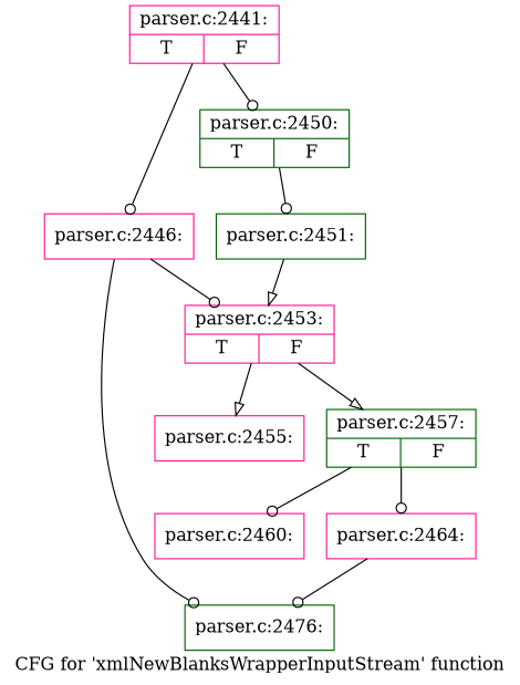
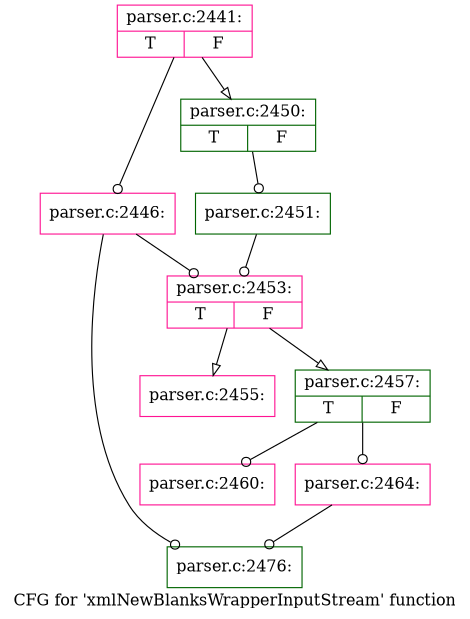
  digraph {
    label="CFG for 'xmlNewBlanksWrapperInputStream' function"
    node [color=deeppink shape=record]
    edge [arrowhead=odot]
    n1 [label="{parser.c:2441:|{<s0>T|<s1>F}}"]
    n2 [label="{parser.c:2446:}"]
    n3 [color=darkgreen label="{parser.c:2450:|{<s0>T|<s1>F}}"]
    n4 [color=darkgreen label="{parser.c:2476:}"]
    n5 [label="{parser.c:2453:|{<s0>T|<s1>F}}"]
    n6 [color=darkgreen label="{parser.c:2451:}"]
    n7 [label="{parser.c:2455:}"]
    n8 [color=darkgreen label="{parser.c:2457:|{<s0>T|<s1>F}}"]
    n9 [label="{parser.c:2460:}"]
    n10 [label="{parser.c:2464:}"]
    n1 -> n2
-   n1 -> n3
+   n1 -> n3 [arrowhead=onormal]
    n2 -> n4
    n2 -> n5
    n3 -> n6
    n5 -> n7 [arrowhead=onormal]
    n5 -> n8 [arrowhead=onormal]
-   n6 -> n5 [arrowhead=onormal]
+   n6 -> n5
    n8 -> n9
    n8 -> n10
    n10 -> n4
  }
